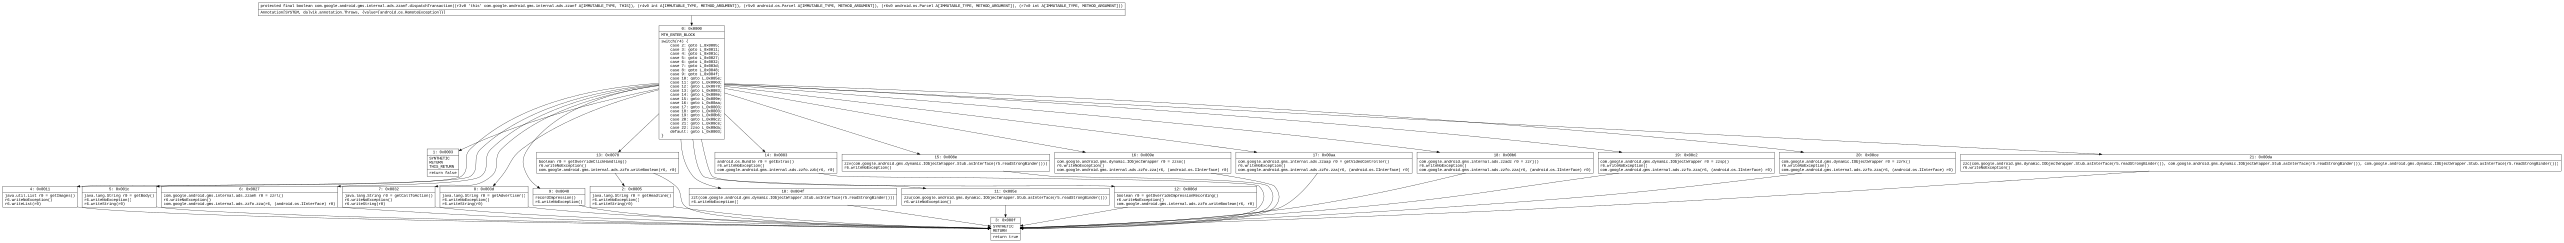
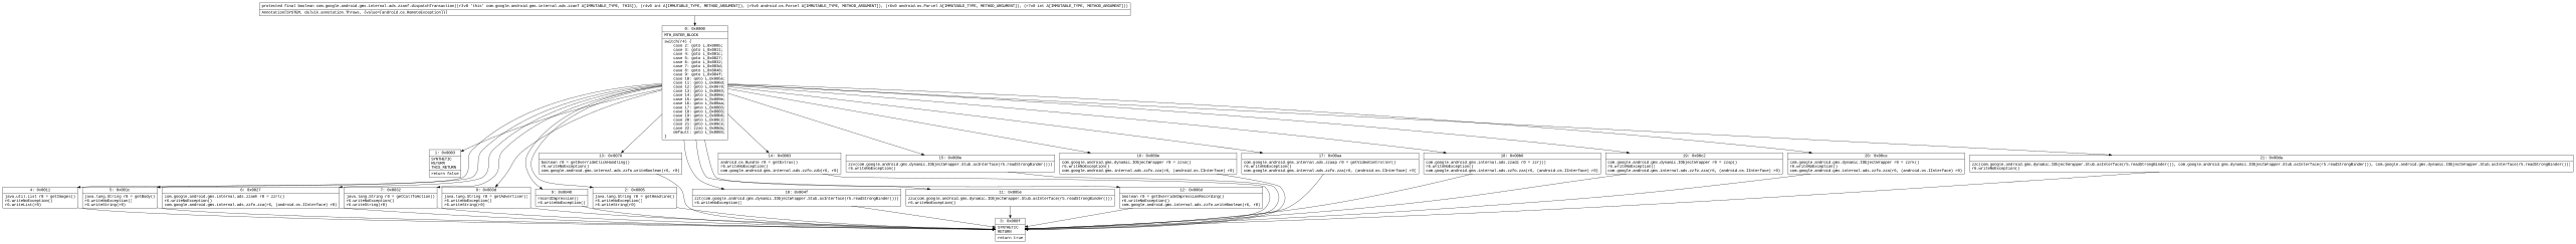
  digraph {
    fontname="Liberation Mono"
    node [fontname="Liberation Mono" shape=record]
    edge [fontname="Liberation Mono"]
    n1 [label="{0\:\ 0x0000|MTH_ENTER_BLOCK\l|switch(r4) \{\l    case 2: goto L_0x0005;\l    case 3: goto L_0x0011;\l    case 4: goto L_0x001c;\l    case 5: goto L_0x0027;\l    case 6: goto L_0x0032;\l    case 7: goto L_0x003d;\l    case 8: goto L_0x0048;\l    case 9: goto L_0x004f;\l    case 10: goto L_0x005e;\l    case 11: goto L_0x006d;\l    case 12: goto L_0x0078;\l    case 13: goto L_0x0083;\l    case 14: goto L_0x008e;\l    case 15: goto L_0x009e;\l    case 16: goto L_0x00aa;\l    case 17: goto L_0x0003;\l    case 18: goto L_0x0003;\l    case 19: goto L_0x00b6;\l    case 20: goto L_0x00c2;\l    case 21: goto L_0x00ce;\l    case 22: zzso L_0x00da;\l    default: goto L_0x0003;\l\}\l}"]
    n2 [label="{1\:\ 0x0003|SYNTHETIC\lRETURN\lTHIS_RETURN\l|return false\l}"]
    n3 [label="{2\:\ 0x0005|java.lang.String r0 = getHeadline()\lr6.writeNoException()\lr6.writeString(r0)\l}"]
    n4 [label="{4\:\ 0x0011|java.util.List r0 = getImages()\lr6.writeNoException()\lr6.writeList(r0)\l}"]
    n5 [label="{5\:\ 0x001c|java.lang.String r0 = getBody()\lr6.writeNoException()\lr6.writeString(r0)\l}"]
    n6 [label="{6\:\ 0x0027|com.google.android.gms.internal.ads.zzaeh r0 = zzrl()\lr6.writeNoException()\lcom.google.android.gms.internal.ads.zzfo.zza(r6, (android.os.IInterface) r0)\l}"]
    n7 [label="{7\:\ 0x0032|java.lang.String r0 = getCallToAction()\lr6.writeNoException()\lr6.writeString(r0)\l}"]
    n8 [label="{8\:\ 0x003d|java.lang.String r0 = getAdvertiser()\lr6.writeNoException()\lr6.writeString(r0)\l}"]
    n9 [label="{9\:\ 0x0048|recordImpression()\lr6.writeNoException()\l}"]
    n10 [label="{10\:\ 0x004f|zzt(com.google.android.gms.dynamic.IObjectWrapper.Stub.asInterface(r5.readStrongBinder()))\lr6.writeNoException()\l}"]
    n11 [label="{11\:\ 0x005e|zzu(com.google.android.gms.dynamic.IObjectWrapper.Stub.asInterface(r5.readStrongBinder()))\lr6.writeNoException()\l}"]
    n12 [label="{12\:\ 0x006d|boolean r0 = getOverrideImpressionRecording()\lr6.writeNoException()\lcom.google.android.gms.internal.ads.zzfo.writeBoolean(r6, r0)\l}"]
    n13 [label="{13\:\ 0x0078|boolean r0 = getOverrideClickHandling()\lr6.writeNoException()\lcom.google.android.gms.internal.ads.zzfo.writeBoolean(r6, r0)\l}"]
    n14 [label="{14\:\ 0x0083|android.os.Bundle r0 = getExtras()\lr6.writeNoException()\lcom.google.android.gms.internal.ads.zzfo.zzb(r6, r0)\l}"]
    n15 [label="{15\:\ 0x008e|zzv(com.google.android.gms.dynamic.IObjectWrapper.Stub.asInterface(r5.readStrongBinder()))\lr6.writeNoException()\l}"]
    n16 [label="{16\:\ 0x009e|com.google.android.gms.dynamic.IObjectWrapper r0 = zzso()\lr6.writeNoException()\lcom.google.android.gms.internal.ads.zzfo.zza(r6, (android.os.IInterface) r0)\l}"]
    n17 [label="{17\:\ 0x00aa|com.google.android.gms.internal.ads.zzaap r0 = getVideoController()\lr6.writeNoException()\lcom.google.android.gms.internal.ads.zzfo.zza(r6, (android.os.IInterface) r0)\l}"]
    n18 [label="{18\:\ 0x00b6|com.google.android.gms.internal.ads.zzadz r0 = zzrj()\lr6.writeNoException()\lcom.google.android.gms.internal.ads.zzfo.zza(r6, (android.os.IInterface) r0)\l}"]
    n19 [label="{19\:\ 0x00c2|com.google.android.gms.dynamic.IObjectWrapper r0 = zzsp()\lr6.writeNoException()\lcom.google.android.gms.internal.ads.zzfo.zza(r6, (android.os.IInterface) r0)\l}"]
    n20 [label="{20\:\ 0x00ce|com.google.android.gms.dynamic.IObjectWrapper r0 = zzrk()\lr6.writeNoException()\lcom.google.android.gms.internal.ads.zzfo.zza(r6, (android.os.IInterface) r0)\l}"]
    n21 [label="{21\:\ 0x00da|zzc(com.google.android.gms.dynamic.IObjectWrapper.Stub.asInterface(r5.readStrongBinder()), com.google.android.gms.dynamic.IObjectWrapper.Stub.asInterface(r5.readStrongBinder()), com.google.android.gms.dynamic.IObjectWrapper.Stub.asInterface(r5.readStrongBinder()))\lr6.writeNoException()\l}"]
    n22 [label="{3\:\ 0x000f|SYNTHETIC\lRETURN\l|return true\l}"]
    n23 [label="{protected final boolean com.google.android.gms.internal.ads.zzanf.dispatchTransaction((r3v0 'this' com.google.android.gms.internal.ads.zzanf A[IMMUTABLE_TYPE, THIS]), (r4v0 int A[IMMUTABLE_TYPE, METHOD_ARGUMENT]), (r5v0 android.os.Parcel A[IMMUTABLE_TYPE, METHOD_ARGUMENT]), (r6v0 android.os.Parcel A[IMMUTABLE_TYPE, METHOD_ARGUMENT]), (r7v0 int A[IMMUTABLE_TYPE, METHOD_ARGUMENT]))  | Annotation[SYSTEM, dalvik.annotation.Throws, \{value=[android.os.RemoteException]\}]\l}"]
    n1 -> n2
-   n13 -> n3
+   n1 -> n3
    n1 -> n4
    n1 -> n5
    n1 -> n6
    n1 -> n7
    n1 -> n8
    n1 -> n9
    n1 -> n10
    n1 -> n11
    n1 -> n12
    n1 -> n13
    n1 -> n14
    n1 -> n15
    n1 -> n16
    n1 -> n17
    n1 -> n18
    n1 -> n19
    n1 -> n20
    n1 -> n21
    n3 -> n22
    n4 -> n22
    n5 -> n22
    n6 -> n22
    n7 -> n22
    n8 -> n22
    n9 -> n22
    n10 -> n22
    n11 -> n22
    n12 -> n22
    n13 -> n22
    n14 -> n22
    n15 -> n22
    n16 -> n22
    n17 -> n22
    n18 -> n22
    n19 -> n22
    n20 -> n22
    n21 -> n22
    n23 -> n1
  }
